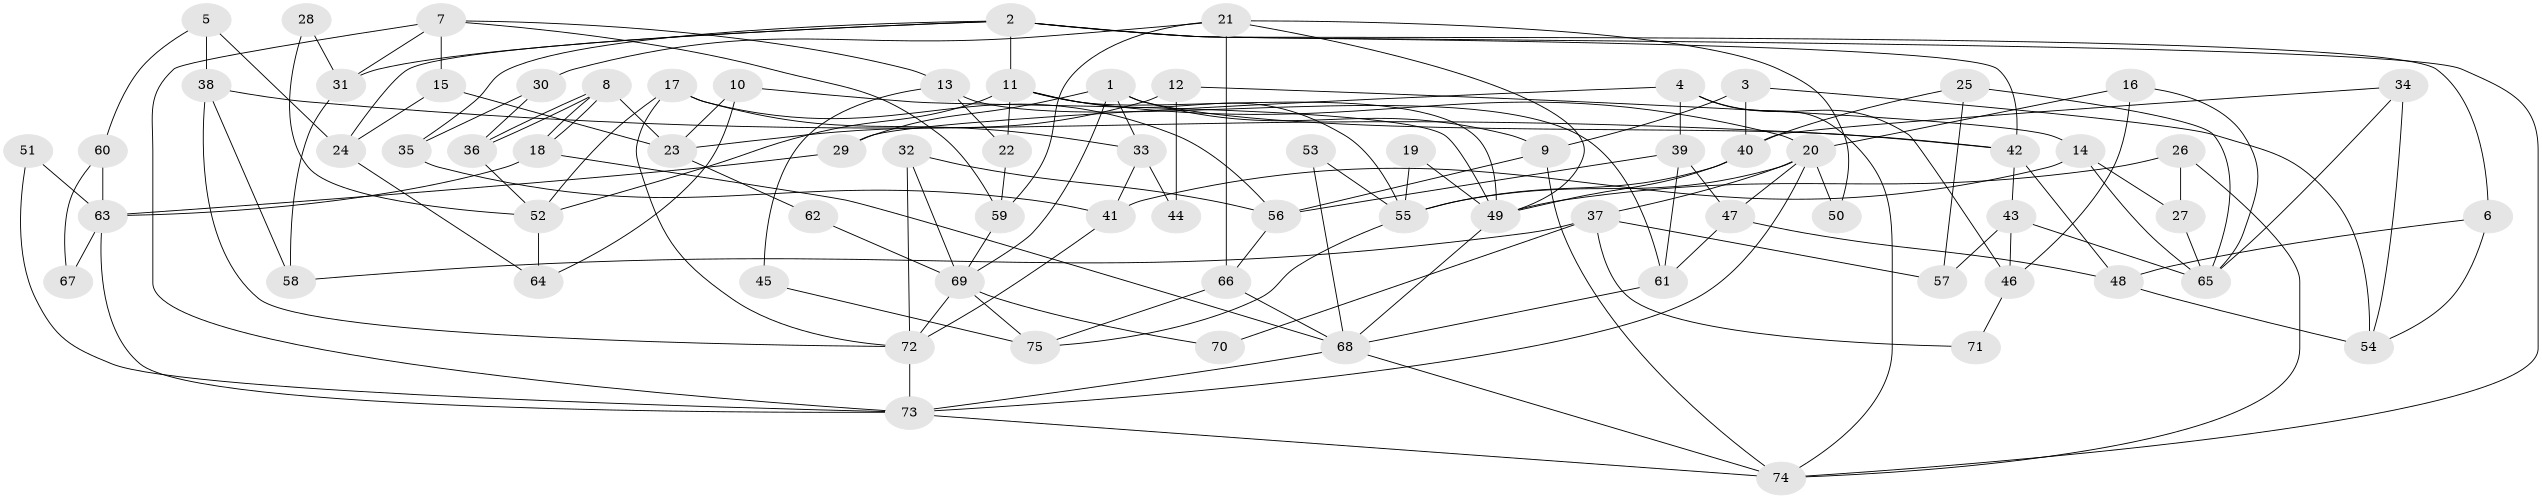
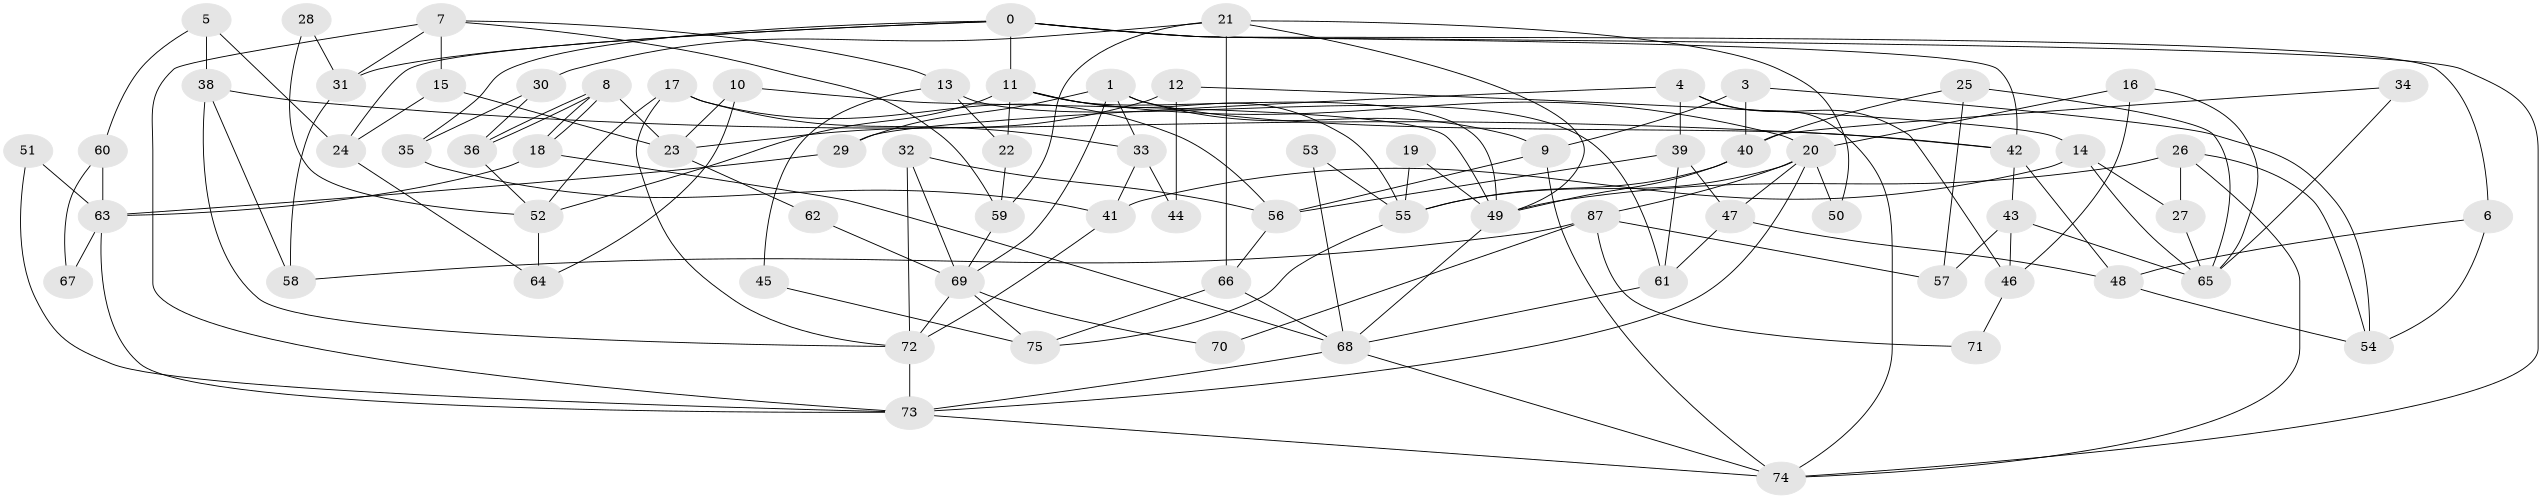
  graph {
    node [color=gray90 style=filled]
    1
    9
    29
    33
    42
    69
    74
    56
    63
    44
    41
    48
    43
    72
    70
    75
-   2
+   2 [label=0]
    6
    11
    24
    31
    35
    54
    49
    20
    22
    52
    55
    64
    58
    3
    40
    4
    39
    46
    61
    47
    71
    5
    38
    60
    67
    7
    13
    15
    59
    73
    45
    23
    8
    18
    36
    68
    62
    66
    10
-   37
+   37 [label=87]
    50
    12
    14
    27
    65
    16
    17
    19
    57
    21
    30
    25
    26
    28
    32
    34
    51
    53
    1 -- 9
    1 -- 29
    1 -- 33
    1 -- 42
    1 -- 69
    9 -- 74
    9 -- 56
    29 -- 63
    33 -- 44
    33 -- 41
    42 -- 48
    42 -- 43
    69 -- 72
    69 -- 70
    69 -- 75
    56 -- 66
    63 -- 67
    63 -- 73
    41 -- 72
    48 -- 54
    43 -- 46
    43 -- 65
    43 -- 57
    72 -- 73
    2 -- 42
    2 -- 74
    2 -- 6
    2 -- 11
    2 -- 24
    2 -- 31
    2 -- 35
    6 -- 48
    6 -- 54
    11 -- 49
    11 -- 20
    11 -- 22
    11 -- 52
    11 -- 55
    24 -- 64
    31 -- 58
    35 -- 41
    49 -- 68
    20 -- 55
    20 -- 47
    20 -- 73
    20 -- 37
    20 -- 50
    22 -- 59
    52 -- 64
    55 -- 75
    3 -- 9
    3 -- 54
    3 -- 40
    40 -- 49
    40 -- 55
    4 -- 29
    4 -- 74
    4 -- 39
    4 -- 46
    39 -- 56
    39 -- 61
    39 -- 47
    46 -- 71
    61 -- 68
    47 -- 48
    47 -- 61
    5 -- 24
    5 -- 38
    5 -- 60
    38 -- 42
    38 -- 72
    38 -- 58
    60 -- 63
    60 -- 67
    7 -- 31
    7 -- 13
    7 -- 15
    7 -- 59
    7 -- 73
    13 -- 22
    13 -- 61
    13 -- 45
    15 -- 24
    15 -- 23
    59 -- 69
    73 -- 74
    45 -- 75
    23 -- 62
    8 -- 23
    8 -- 18
    8 -- 18
    8 -- 36
    8 -- 36
    18 -- 63
    18 -- 68
    36 -- 52
    68 -- 74
    68 -- 73
    62 -- 69
    66 -- 75
    66 -- 68
    10 -- 49
    10 -- 64
    10 -- 23
    37 -- 70
    37 -- 58
    37 -- 71
    37 -- 57
    12 -- 44
    12 -- 23
    12 -- 14
    14 -- 41
    14 -- 27
    14 -- 65
    27 -- 65
    16 -- 20
    16 -- 46
    16 -- 65
    17 -- 33
    17 -- 56
    17 -- 72
    17 -- 52
    19 -- 49
    19 -- 55
    21 -- 49
    21 -- 59
    21 -- 66
    21 -- 50
    21 -- 30
    30 -- 35
    30 -- 36
    25 -- 40
    25 -- 65
    25 -- 57
    26 -- 74
    26 -- 49
    26 -- 27
    28 -- 31
    28 -- 52
    32 -- 69
    32 -- 56
    32 -- 72
-   34 -- 54
+   26 -- 54
    34 -- 40
    34 -- 65
    51 -- 63
    51 -- 73
    53 -- 55
    53 -- 68
  }
